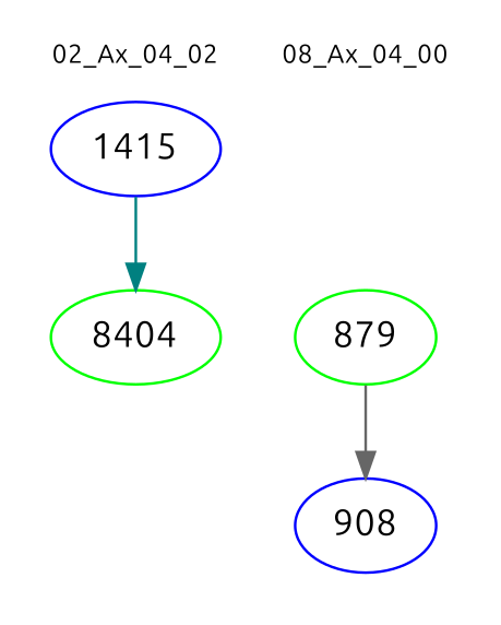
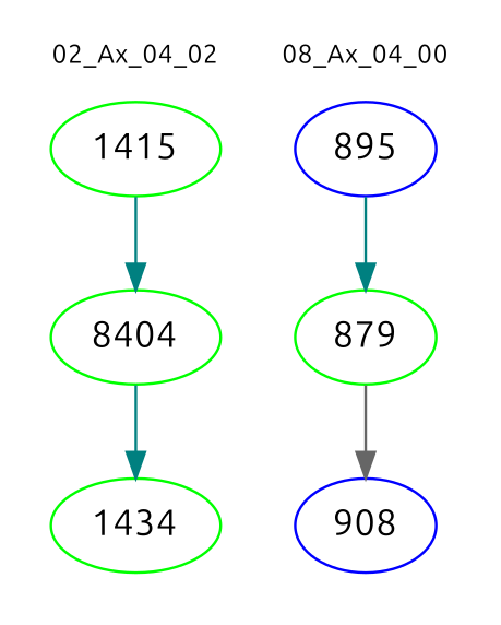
  digraph {
    fontname=Ubuntu
    node [color=blue fontname=Ubuntu]
    edge [color=teal fontname=Ubuntu]
-   n1 [label=1415]
+   n1 [color=green label=1415]
    n2 [color=green label=8404]
+   n3 [color=green label=1434]
+   n4 [label=895]
    n5 [color=green label=879]
    n6 [label=908]
    subgraph cluster_1 {
      color=white
      fontsize=10
      label="02_Ax_04_02"
      n1
      n2
+     n3
    }
    subgraph cluster_2 {
      color=white
      fontsize=10
      label="08_Ax_04_00"
+     n4
      n5
      n6
    }
    n1 -> n2
+   n2 -> n3
+   n4 -> n5
    n5 -> n6 [color=gray40]
  }
